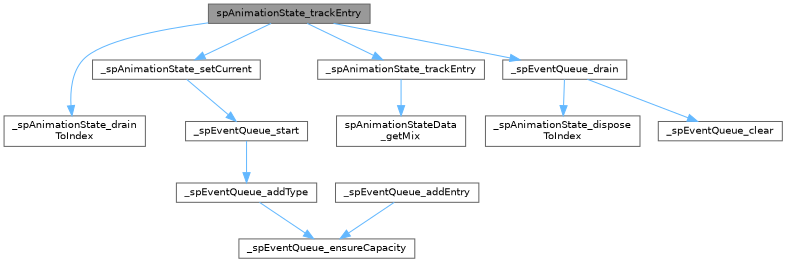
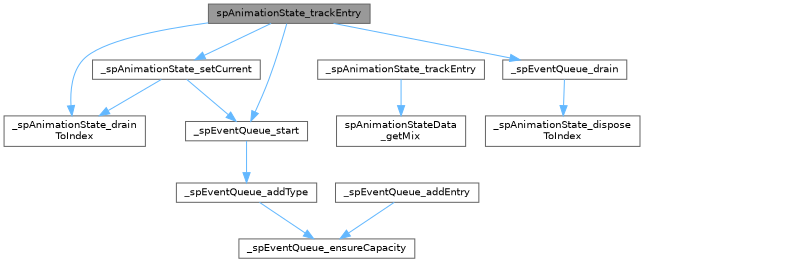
  digraph {
    rankdir=TB
    node [color=grey40 fillcolor=white fontname=Helvetica fontsize=10 shape=box style=filled]
    edge [color=steelblue1 fontname=Helvetica fontsize=10 labelfontname=Helvetica labelfontsize=10 style=solid]
    n1 [color=gray40 fillcolor=grey60 fontcolor=black height=0.2 label=spAnimationState_trackEntry width=0.4]
    n2 [height=0.2 label="_spAnimationState_drain\lToIndex" width=0.4]
    n3 [height=0.2 label=_spAnimationState_setCurrent width=0.4]
    n4 [height=0.2 label=_spAnimationState_trackEntry width=0.4]
    n5 [height=0.2 label=_spEventQueue_drain width=0.4]
    n6 [height=0.2 label=_spEventQueue_start width=0.4]
    n7 [height=0.2 label="spAnimationStateData\l_getMix" width=0.4]
    n8 [height=0.2 label="_spAnimationState_dispose\lToIndex" width=0.4]
-   n9 [height=0.2 label=_spEventQueue_clear width=0.4]
    n10 [height=0.2 label=_spEventQueue_addType width=0.4]
    n11 [height=0.2 label=_spEventQueue_addEntry width=0.4]
    n12 [height=0.2 label=_spEventQueue_ensureCapacity width=0.4]
    n1 -> n2
    n1 -> n3
-   n1 -> n4
+   n1 -> n6
    n1 -> n5
+   n3 -> n2
    n3 -> n6
    n4 -> n7
    n5 -> n8
-   n5 -> n9
    n6 -> n10
    n10 -> n12
    n11 -> n12
  }
